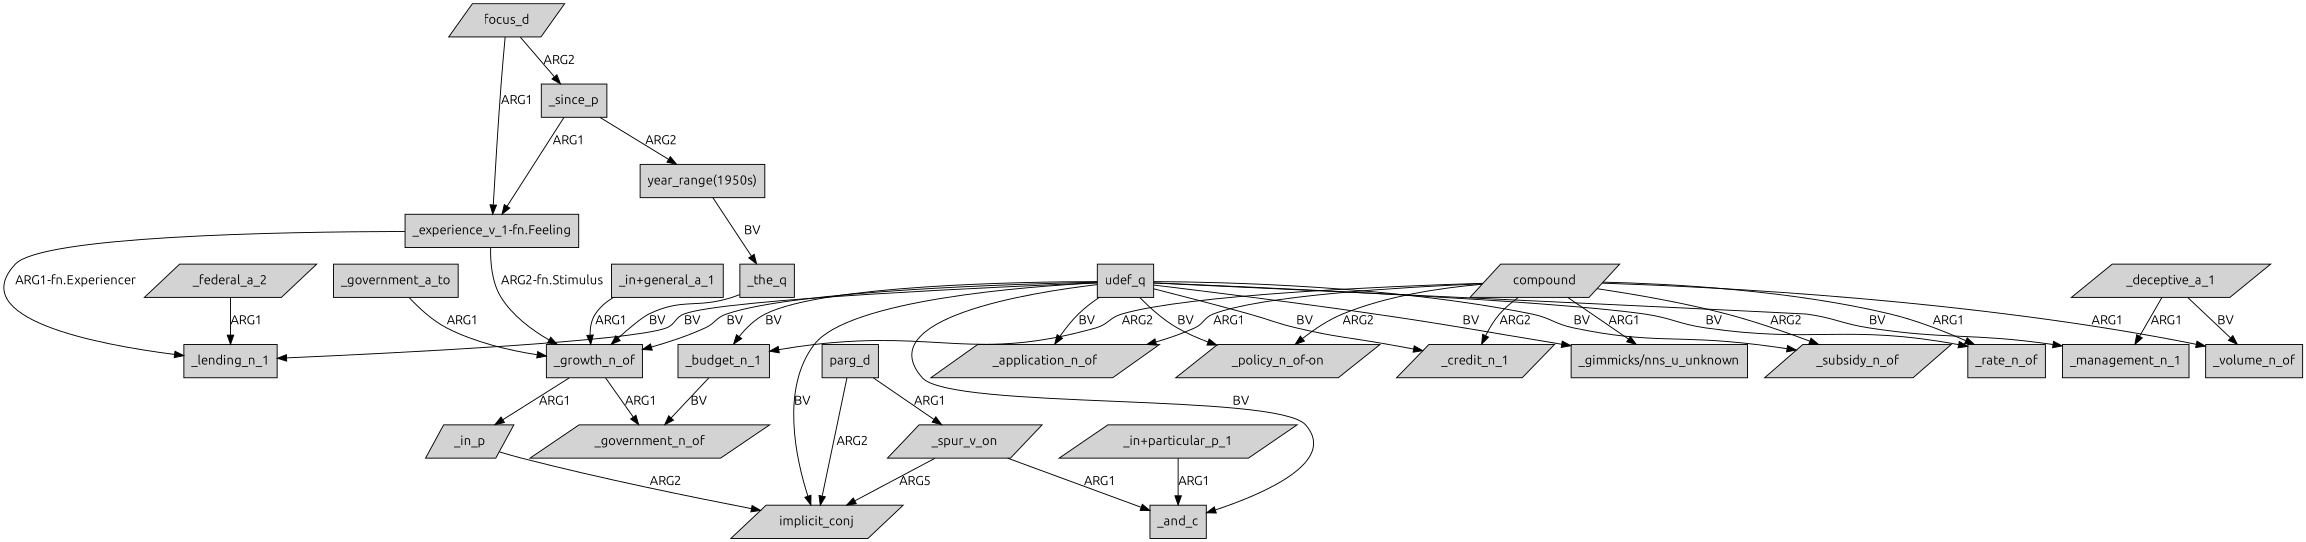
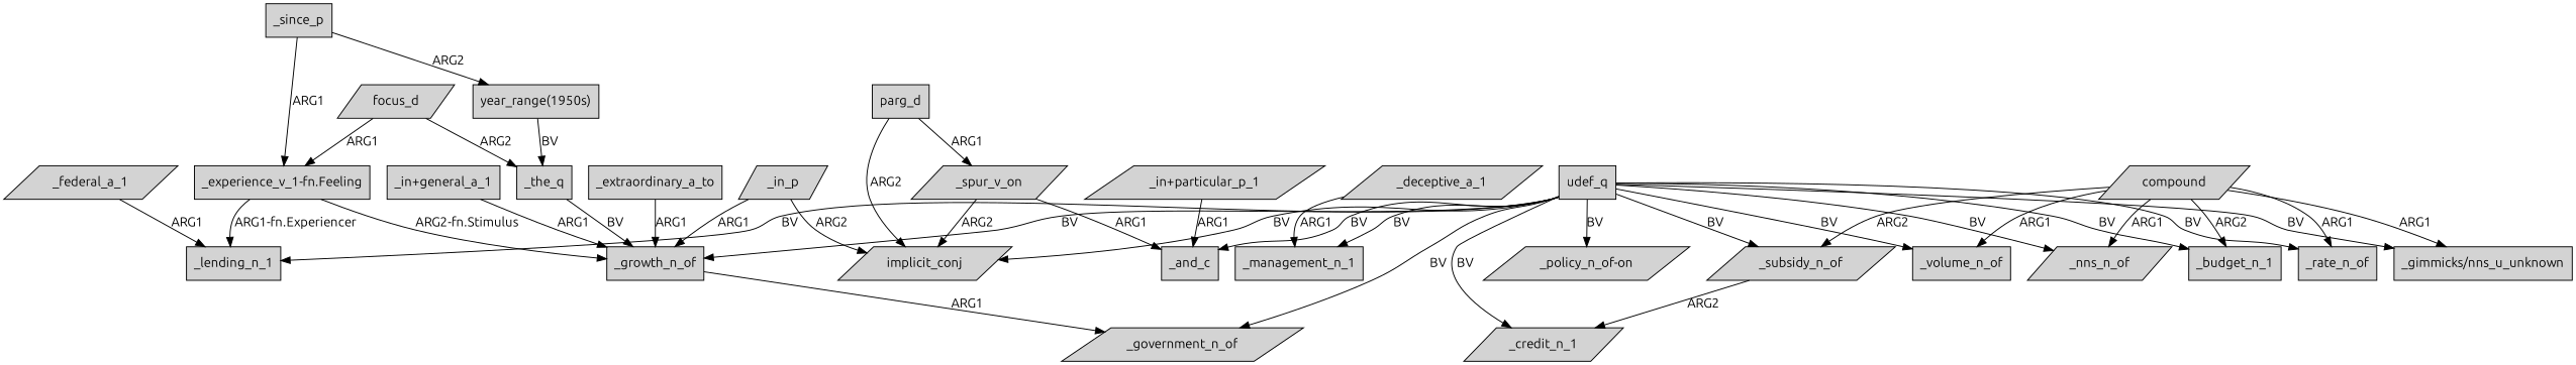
  digraph {
    fontname=Ubuntu
    node [fontname=Ubuntu shape=box style=filled]
    edge [fontname=Ubuntu]
    focus_d [shape=parallelogram]
    _since_p
    "_experience_v_1-fn.Feeling"
    "year_range(1950s)"
    _lending_n_1
    _growth_n_of
    _the_q
    implicit_conj [shape=parallelogram]
    parg_d
    _spur_v_on [shape=parallelogram]
    _and_c
    udef_q
    _credit_n_1 [shape=parallelogram]
    _government_n_of [shape=parallelogram]
    "_policy_n_of-on" [shape=parallelogram]
    _volume_n_of
    _rate_n_of
    _management_n_1
    _budget_n_1
-   _application_n_of [shape=parallelogram]
+   _application_n_of [shape=parallelogram label=_nns_n_of]
    _subsidy_n_of [shape=parallelogram]
    "_gimmicks/nns_u_unknown"
-   _extraordinary_a_to [label=_government_a_to]
+   _extraordinary_a_to
    compound [shape=parallelogram]
    _deceptive_a_1 [shape=parallelogram]
    "_in+particular_p_1" [shape=parallelogram]
-   _federal_a_1 [shape=parallelogram label=_federal_a_2]
+   _federal_a_1 [shape=parallelogram]
    _in_p [shape=parallelogram]
    "_in+general_a_1"
-   focus_d -> _since_p [label=ARG2]
+   focus_d -> _the_q [label=ARG2]
    focus_d -> "_experience_v_1-fn.Feeling" [label=ARG1]
    _since_p -> "_experience_v_1-fn.Feeling" [label=ARG1]
    _since_p -> "year_range(1950s)" [label=ARG2]
    "_experience_v_1-fn.Feeling" -> _lending_n_1 [label="ARG1-fn.Experiencer"]
    "_experience_v_1-fn.Feeling" -> _growth_n_of [label="ARG2-fn.Stimulus"]
    "year_range(1950s)" -> _the_q [label=BV]
    _growth_n_of -> _government_n_of [label=ARG1]
    _the_q -> _growth_n_of [label=BV]
    parg_d -> implicit_conj [label=ARG2]
    parg_d -> _spur_v_on [label=ARG1]
-   _spur_v_on -> implicit_conj [label=ARG5]
+   _spur_v_on -> implicit_conj [label=ARG2]
    _spur_v_on -> _and_c [label=ARG1]
    udef_q -> _lending_n_1 [label=BV]
    udef_q -> _growth_n_of [label=BV]
    udef_q -> implicit_conj [label=BV]
    udef_q -> _and_c [label=BV]
    udef_q -> _credit_n_1 [label=BV]
-   _budget_n_1 -> _government_n_of [label=BV]
+   udef_q -> _government_n_of [label=BV]
    udef_q -> "_policy_n_of-on" [label=BV]
-   _deceptive_a_1 -> _volume_n_of [label=BV]
+   udef_q -> _volume_n_of [label=BV]
    udef_q -> _rate_n_of [label=BV]
    udef_q -> _management_n_1 [label=BV]
    udef_q -> _budget_n_1 [label=BV]
    udef_q -> _application_n_of [label=BV]
    udef_q -> _subsidy_n_of [label=BV]
    udef_q -> "_gimmicks/nns_u_unknown" [label=BV]
    _extraordinary_a_to -> _growth_n_of [label=ARG1]
-   compound -> _credit_n_1 [label=ARG2]
-   compound -> "_policy_n_of-on" [label=ARG2]
+   _subsidy_n_of -> _credit_n_1 [label=ARG2]
    compound -> _volume_n_of [label=ARG1]
    compound -> _rate_n_of [label=ARG1]
    compound -> _budget_n_1 [label=ARG2]
    compound -> _application_n_of [label=ARG1]
    compound -> _subsidy_n_of [label=ARG2]
    compound -> "_gimmicks/nns_u_unknown" [label=ARG1]
    _deceptive_a_1 -> _management_n_1 [label=ARG1]
    "_in+particular_p_1" -> _and_c [label=ARG1]
    _federal_a_1 -> _lending_n_1 [label=ARG1]
-   _growth_n_of -> _in_p [label=ARG1]
+   _in_p -> _growth_n_of [label=ARG1]
    _in_p -> implicit_conj [label=ARG2]
    "_in+general_a_1" -> _growth_n_of [label=ARG1]
  }
